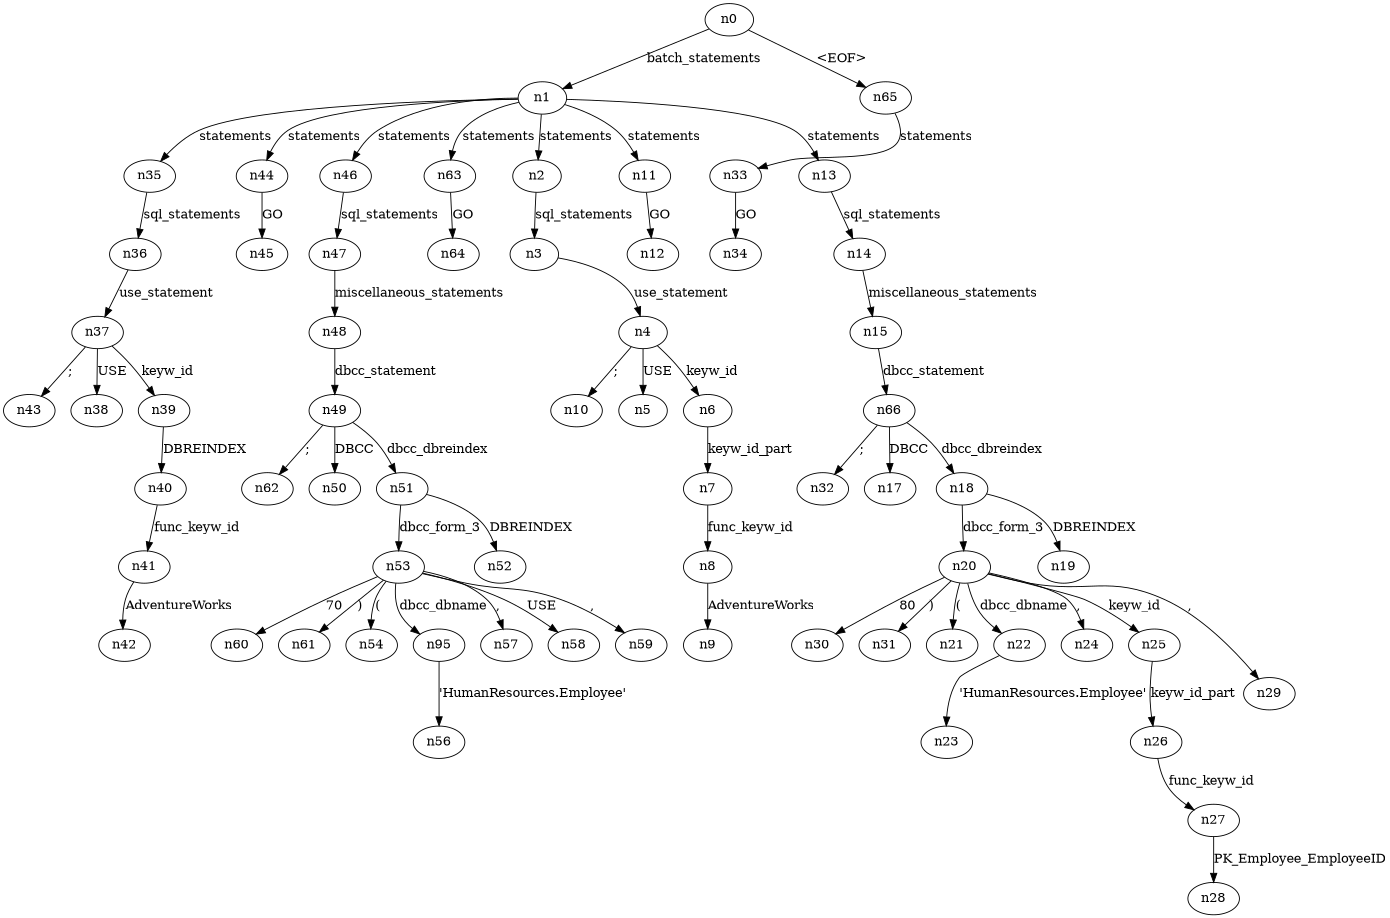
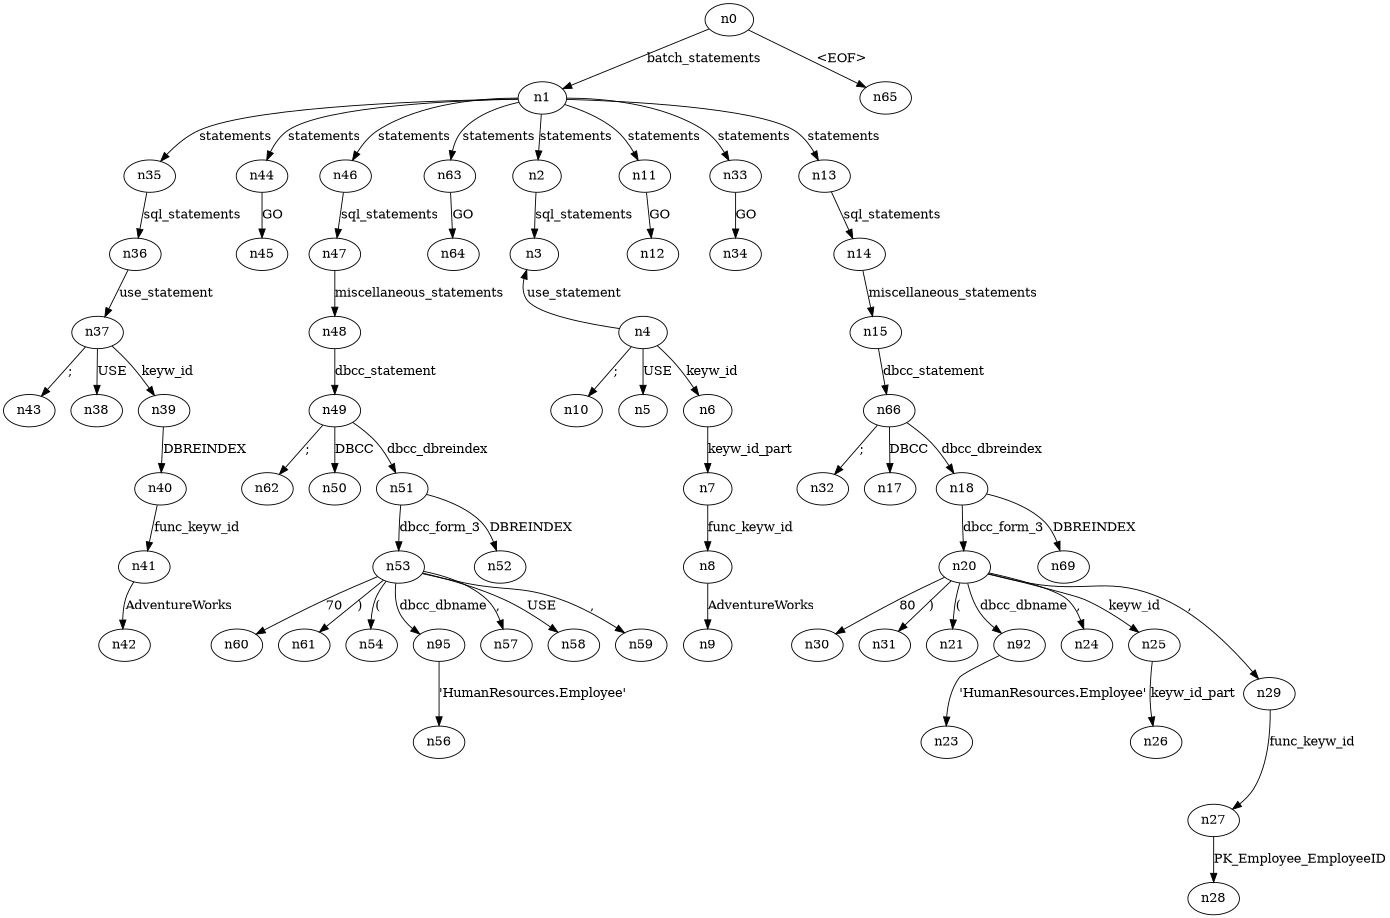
  digraph {
    n0
    n1
    n65
    n2
    n11
    n13
    n33
    n35
    n44
    n46
    n63
    n3
    n12
    n14
    n34
    n36
    n45
    n47
    n64
    n4
    n5
    n6
    n10
    n7
    n8
    n9
    n15
    n16 [label=n66]
    n17
    n18
    n32
-   n19
+   n19 [label=n69]
    n20
    n21
-   n22
+   n22 [label=n92]
    n24
    n25
    n29
    n30
    n31
    n23
    n26
    n27
    n28
    n37
    n38
    n39
    n43
    n40
    n41
    n42
    n48
    n49
    n50
    n51
    n62
    n52
    n53
    n54
    n55 [label=n95]
    n57
    n58
    n59
    n60
    n61
    n56
    n0 -> n1 [label=batch_statements]
    n0 -> n65 [label="<EOF>"]
    n1 -> n2 [label=statements]
    n1 -> n11 [label=statements]
    n1 -> n13 [label=statements]
-   n65 -> n33 [label=statements]
+   n1 -> n33 [label=statements]
    n1 -> n35 [label=statements]
    n1 -> n44 [label=statements]
    n1 -> n46 [label=statements]
    n1 -> n63 [label=statements]
    n2 -> n3 [label=sql_statements]
    n11 -> n12 [label=GO]
    n13 -> n14 [label=sql_statements]
    n33 -> n34 [label=GO]
    n35 -> n36 [label=sql_statements]
    n44 -> n45 [label=GO]
    n46 -> n47 [label=sql_statements]
    n63 -> n64 [label=GO]
-   n3 -> n4 [label=use_statement]
+   n4 -> n3 [label=use_statement]
    n14 -> n15 [label=miscellaneous_statements]
    n36 -> n37 [label=use_statement]
    n47 -> n48 [label=miscellaneous_statements]
    n4 -> n5 [label=USE]
    n4 -> n6 [label=keyw_id]
    n4 -> n10 [label=";"]
    n6 -> n7 [label=keyw_id_part]
    n7 -> n8 [label=func_keyw_id]
    n8 -> n9 [label=AdventureWorks]
    n15 -> n16 [label=dbcc_statement]
    n16 -> n17 [label=DBCC]
    n16 -> n18 [label=dbcc_dbreindex]
    n16 -> n32 [label=";"]
    n18 -> n19 [label=DBREINDEX]
    n18 -> n20 [label=dbcc_form_3]
    n20 -> n21 [label="("]
    n20 -> n22 [label=dbcc_dbname]
    n20 -> n24 [label=","]
    n20 -> n25 [label=keyw_id]
    n20 -> n29 [label=","]
    n20 -> n30 [label=80]
    n20 -> n31 [label=")"]
    n22 -> n23 [label="'HumanResources.Employee'"]
    n25 -> n26 [label=keyw_id_part]
-   n26 -> n27 [label=func_keyw_id]
+   n29 -> n27 [label=func_keyw_id]
    n27 -> n28 [label=PK_Employee_EmployeeID]
    n37 -> n38 [label=USE]
    n37 -> n39 [label=keyw_id]
    n37 -> n43 [label=";"]
    n39 -> n40 [label=DBREINDEX]
    n40 -> n41 [label=func_keyw_id]
    n41 -> n42 [label=AdventureWorks]
    n48 -> n49 [label=dbcc_statement]
    n49 -> n50 [label=DBCC]
    n49 -> n51 [label=dbcc_dbreindex]
    n49 -> n62 [label=";"]
    n51 -> n52 [label=DBREINDEX]
    n51 -> n53 [label=dbcc_form_3]
    n53 -> n54 [label="("]
    n53 -> n55 [label=dbcc_dbname]
    n53 -> n57 [label=","]
    n53 -> n58 [label=USE]
    n53 -> n59 [label=","]
    n53 -> n60 [label=70]
    n53 -> n61 [label=")"]
    n55 -> n56 [label="'HumanResources.Employee'"]
  }
